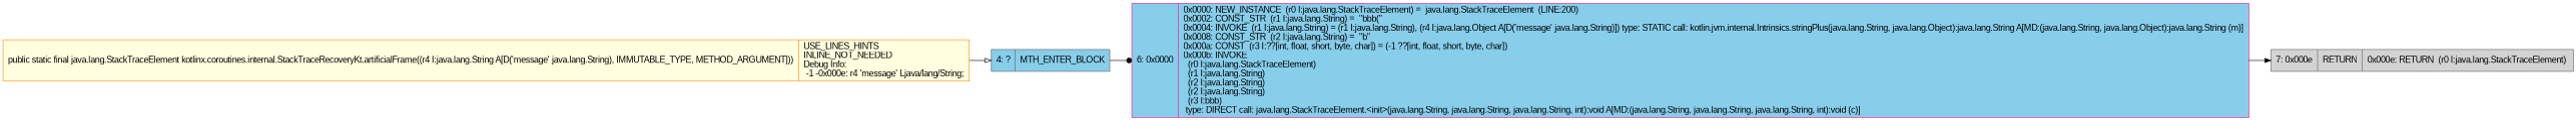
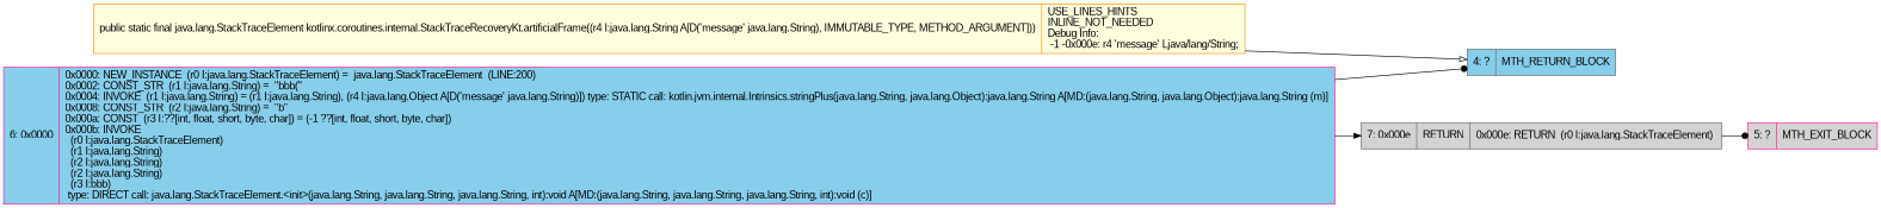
  digraph {
    fontname="Liberation Sans"
    rankdir=LR
    node [color=gray40 fillcolor=skyblue fontname="Liberation Sans" shape=record style=filled]
    edge [arrowhead=dot fontname="Liberation Sans"]
-   n1 [label="{4\:\ ?|MTH_ENTER_BLOCK\l}"]
+   n1 [label="{4\:\ ?|MTH_RETURN_BLOCK\l}"]
    n2 [color=deeppink label="{6\:\ 0x0000|0x0000: NEW_INSTANCE  (r0 I:java.lang.StackTraceElement) =  java.lang.StackTraceElement  (LINE:200)\l0x0002: CONST_STR  (r1 I:java.lang.String) =  \"bbb(\" \l0x0004: INVOKE  (r1 I:java.lang.String) = (r1 I:java.lang.String), (r4 I:java.lang.Object A[D('message' java.lang.String)]) type: STATIC call: kotlin.jvm.internal.Intrinsics.stringPlus(java.lang.String, java.lang.Object):java.lang.String A[MD:(java.lang.String, java.lang.Object):java.lang.String (m)]\l0x0008: CONST_STR  (r2 I:java.lang.String) =  \"b\" \l0x000a: CONST  (r3 I:??[int, float, short, byte, char]) = (\-1 ??[int, float, short, byte, char]) \l0x000b: INVOKE  \l  (r0 I:java.lang.StackTraceElement)\l  (r1 I:java.lang.String)\l  (r2 I:java.lang.String)\l  (r2 I:java.lang.String)\l  (r3 I:bbb)\l type: DIRECT call: java.lang.StackTraceElement.\<init\>(java.lang.String, java.lang.String, java.lang.String, int):void A[MD:(java.lang.String, java.lang.String, java.lang.String, int):void (c)]\l}"]
    n3 [fillcolor=lightgrey label="{7\:\ 0x000e|RETURN\l|0x000e: RETURN  (r0 I:java.lang.StackTraceElement) \l}"]
+   n4 [color=deeppink fillcolor=lightgrey label="{5\:\ ?|MTH_EXIT_BLOCK\l}"]
    n5 [color=darkorange fillcolor=lightyellow label="{public static final java.lang.StackTraceElement kotlinx.coroutines.internal.StackTraceRecoveryKt.artificialFrame((r4 I:java.lang.String A[D('message' java.lang.String), IMMUTABLE_TYPE, METHOD_ARGUMENT]))  | USE_LINES_HINTS\lINLINE_NOT_NEEDED\lDebug Info:\l  \-1 \-0x000e: r4 'message' Ljava\/lang\/String;\l}"]
-   n1 -> n2
+   n2 -> n1
    n2 -> n3 [arrowhead=normal]
+   n3 -> n4
    n5 -> n1 [arrowhead=onormal]
  }
